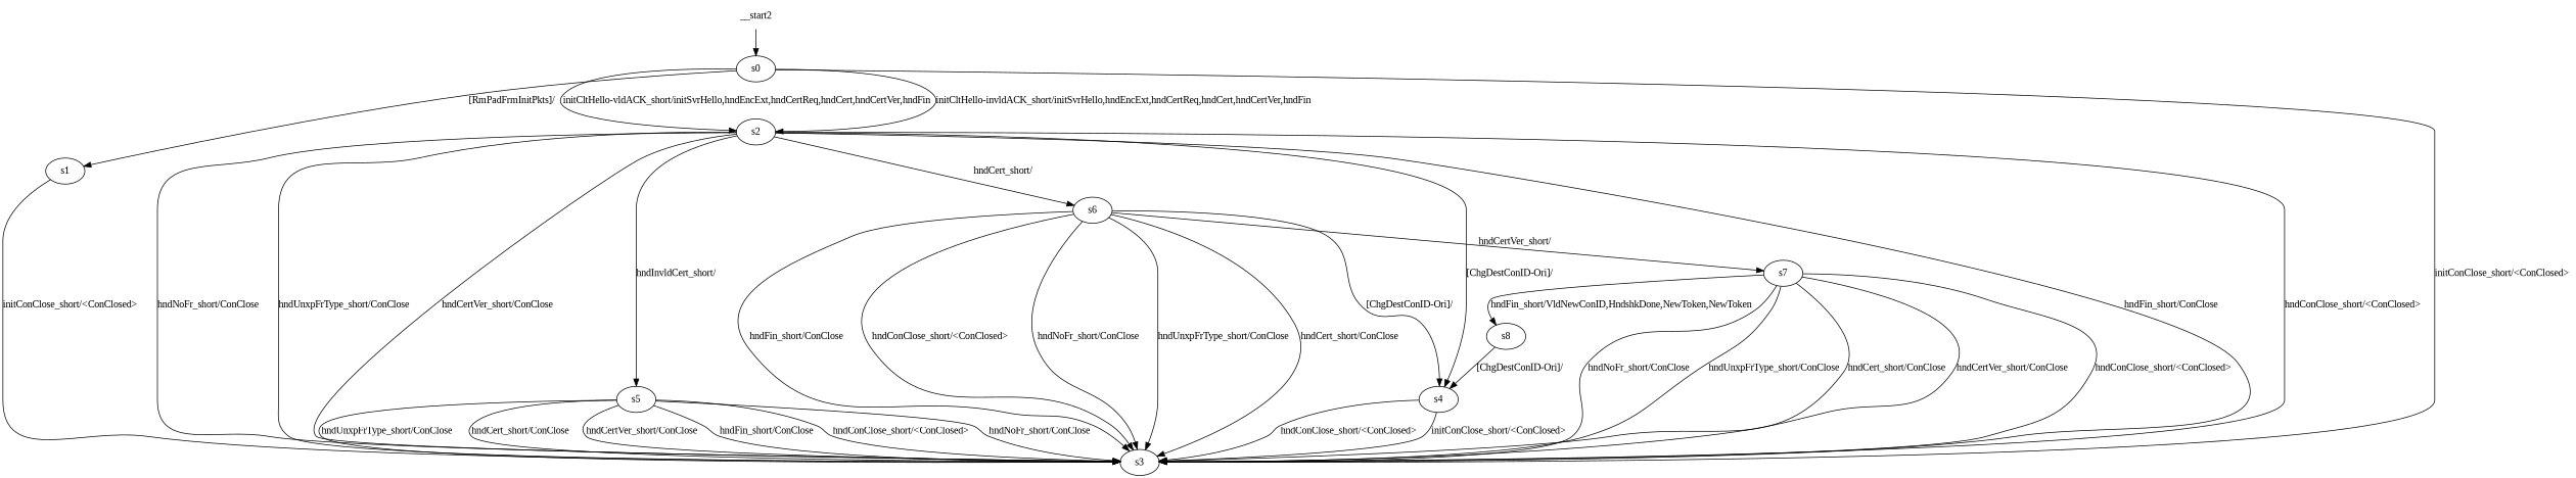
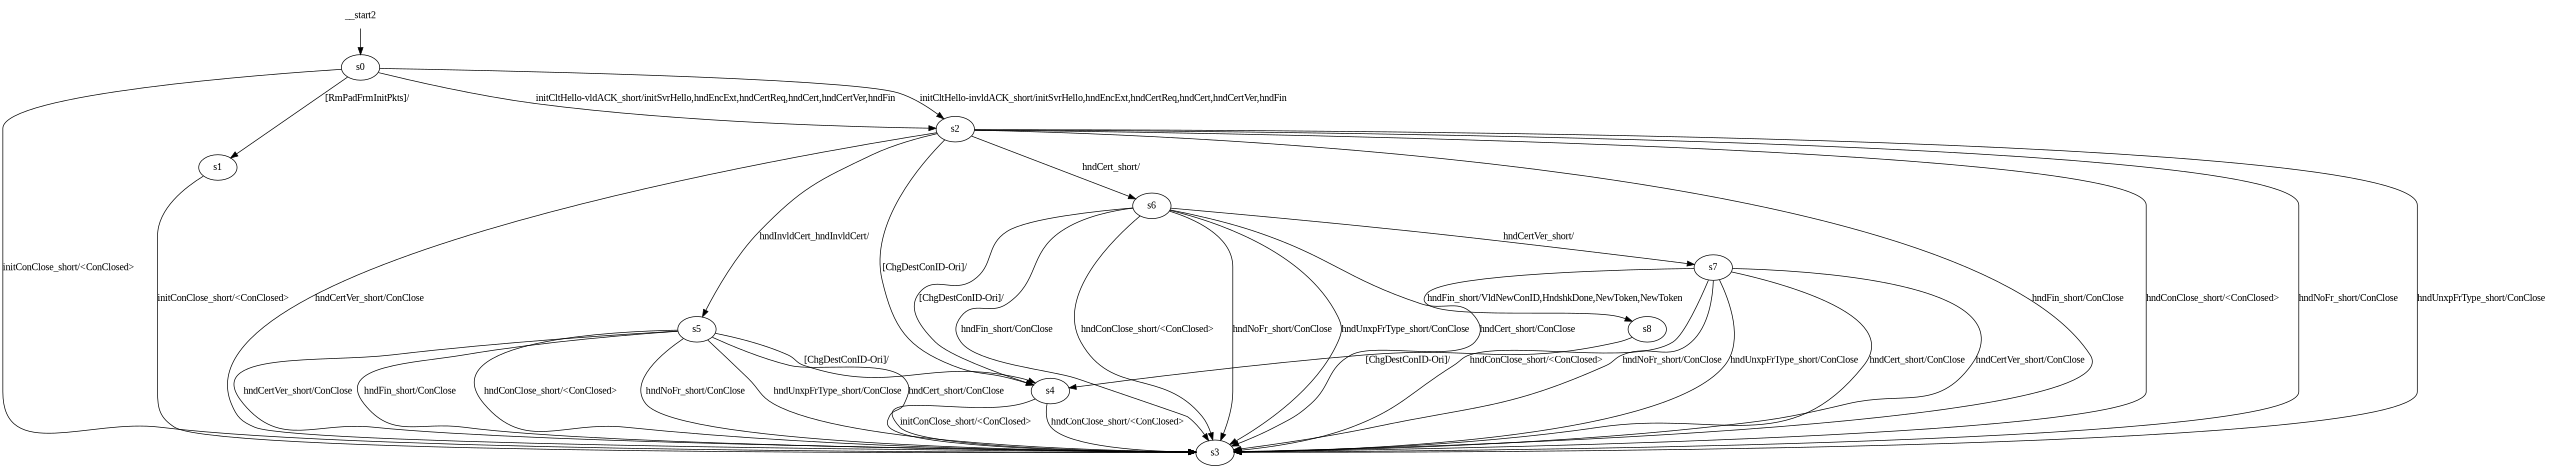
  digraph {
    fontname="Liberation Serif"
    node [fontname="Liberation Serif"]
    edge [fontname="Liberation Serif"]
    n1 [label=s0]
    n2 [label=s1]
    n3 [label=s2]
    n4 [label=s3]
    n5 [label=s4]
    n6 [label=s5]
    n7 [label=s6]
    n8 [label=s7]
    n9 [label=s8]
    n10 [label=__start2 shape=none]
    n1 -> n2 [label="[RmPadFrmInitPkts]/ "]
    n1 -> n3 [label="initCltHello-vldACK_short/initSvrHello,hndEncExt,hndCertReq,hndCert,hndCertVer,hndFin "]
    n1 -> n3 [label="initCltHello-invldACK_short/initSvrHello,hndEncExt,hndCertReq,hndCert,hndCertVer,hndFin "]
    n1 -> n4 [label="initConClose_short/<ConClosed> "]
    n2 -> n4 [label="initConClose_short/<ConClosed> "]
    n3 -> n4 [label="hndFin_short/ConClose "]
    n3 -> n4 [label="hndConClose_short/<ConClosed> "]
    n3 -> n4 [label="hndNoFr_short/ConClose "]
    n3 -> n4 [label="hndUnxpFrType_short/ConClose "]
    n3 -> n4 [label="hndCertVer_short/ConClose "]
    n3 -> n5 [label="[ChgDestConID-Ori]/ "]
-   n3 -> n6 [label="hndInvldCert_short/ "]
+   n3 -> n6 [label="hndInvldCert_hndInvldCert/ "]
    n3 -> n7 [label="hndCert_short/ "]
    n5 -> n4 [label="initConClose_short/<ConClosed> "]
    n5 -> n4 [label="hndConClose_short/<ConClosed> "]
    n6 -> n4 [label="hndFin_short/ConClose "]
    n6 -> n4 [label="hndConClose_short/<ConClosed> "]
    n6 -> n4 [label="hndNoFr_short/ConClose "]
    n6 -> n4 [label="hndUnxpFrType_short/ConClose "]
    n6 -> n4 [label="hndCert_short/ConClose "]
    n6 -> n4 [label="hndCertVer_short/ConClose "]
+   n6 -> n5 [label="[ChgDestConID-Ori]/ "]
    n7 -> n4 [label="hndFin_short/ConClose "]
    n7 -> n4 [label="hndConClose_short/<ConClosed> "]
    n7 -> n4 [label="hndNoFr_short/ConClose "]
    n7 -> n4 [label="hndUnxpFrType_short/ConClose "]
    n7 -> n4 [label="hndCert_short/ConClose "]
    n7 -> n5 [label="[ChgDestConID-Ori]/ "]
    n7 -> n8 [label="hndCertVer_short/ "]
    n8 -> n4 [label="hndConClose_short/<ConClosed> "]
    n8 -> n4 [label="hndNoFr_short/ConClose "]
    n8 -> n4 [label="hndUnxpFrType_short/ConClose "]
    n8 -> n4 [label="hndCert_short/ConClose "]
    n8 -> n4 [label="hndCertVer_short/ConClose "]
    n8 -> n9 [label="hndFin_short/VldNewConID,HndshkDone,NewToken,NewToken "]
    n9 -> n5 [label="[ChgDestConID-Ori]/ "]
    n10 -> n1
  }
